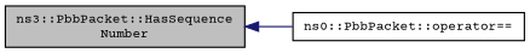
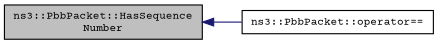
  digraph {
    rankdir=LR
    fontname="Courier Prime"
    node [color=black fontname="Courier Prime" fontsize=10 shape=record style=filled]
    n1 [fillcolor=grey75 fontcolor=black height=0.2 label="ns3::PbbPacket::HasSequence\lNumber" width=0.4]
-   n2 [fillcolor=white height=0.2 label="ns0::PbbPacket::operator==" width=0.4]
+   n2 [fillcolor=white height=0.2 label="ns3::PbbPacket::operator==" width=0.4]
    n1 -> n2 [color=midnightblue dir=back fontname="Courier Prime" fontsize=10 labelfontname=Helvetica labelfontsize=10 style=solid]
  }
